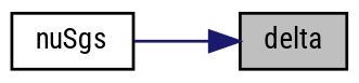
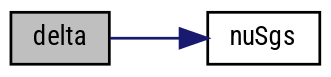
  digraph {
    rankdir=LR
    fontname="Roboto Condensed"
    node [color=black fontname="Roboto Condensed" fontsize=10 shape=record]
    n1 [fillcolor=grey75 fontcolor=black height=0.2 label=delta style=filled width=0.4]
    n2 [height=0.2 label=nuSgs width=0.4]
-   n2 -> n1 [color=midnightblue fontname="Roboto Condensed" fontsize=10 labelfontname=FreeSans labelfontsize=10 style=solid]
+   n1 -> n2 [color=midnightblue fontname="Roboto Condensed" fontsize=10 labelfontname=FreeSans labelfontsize=10 style=solid]
  }
